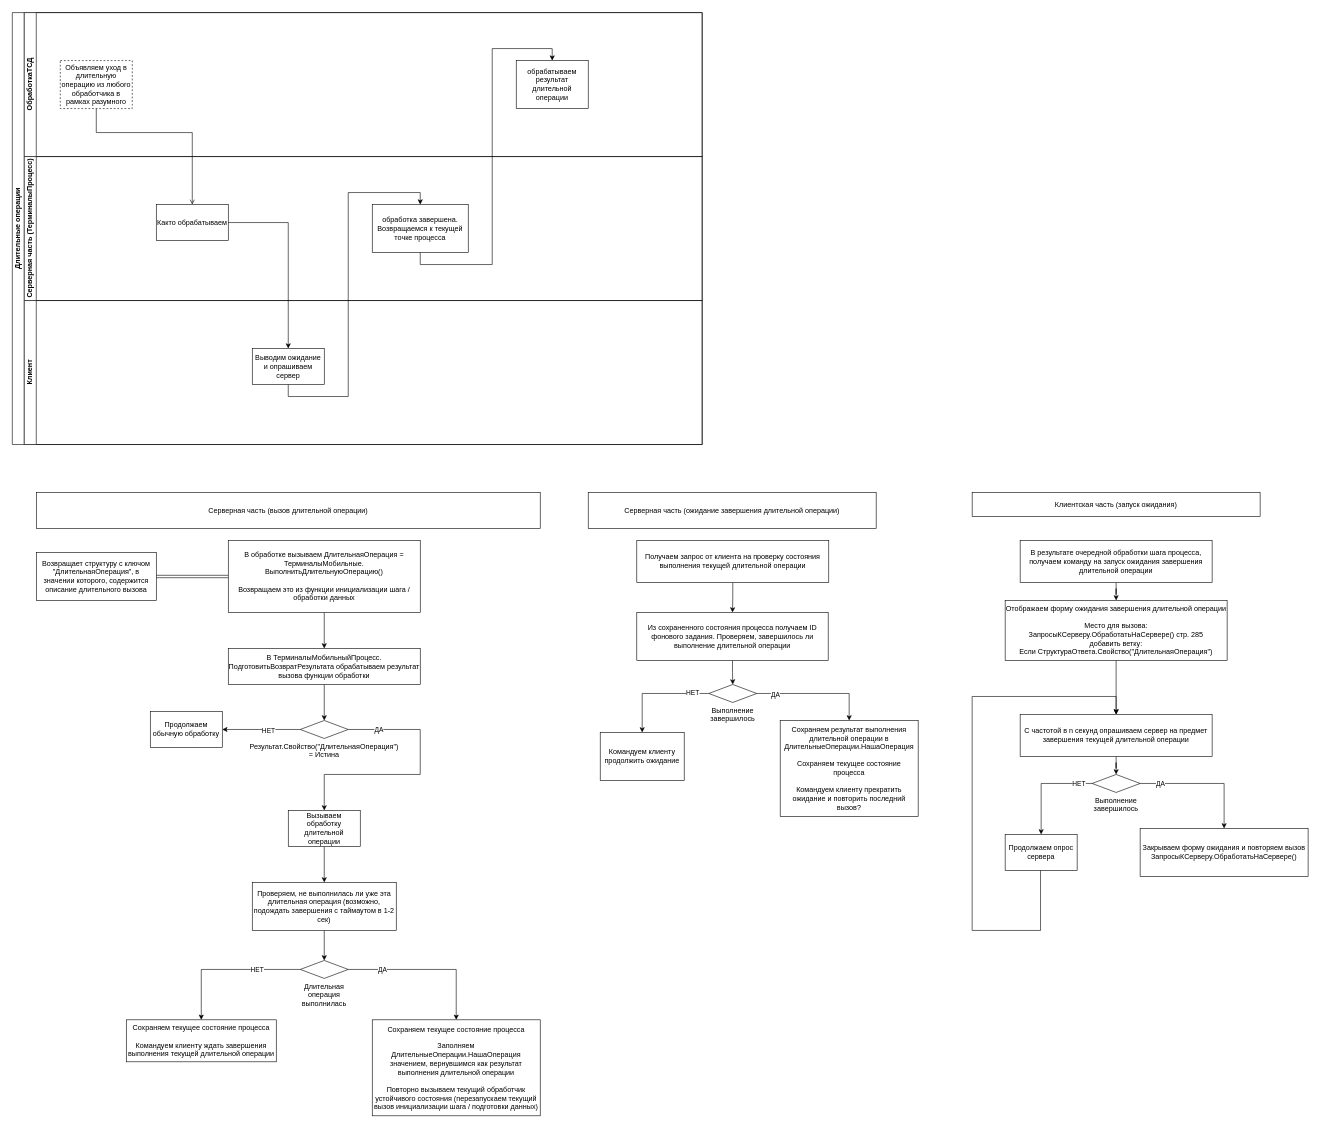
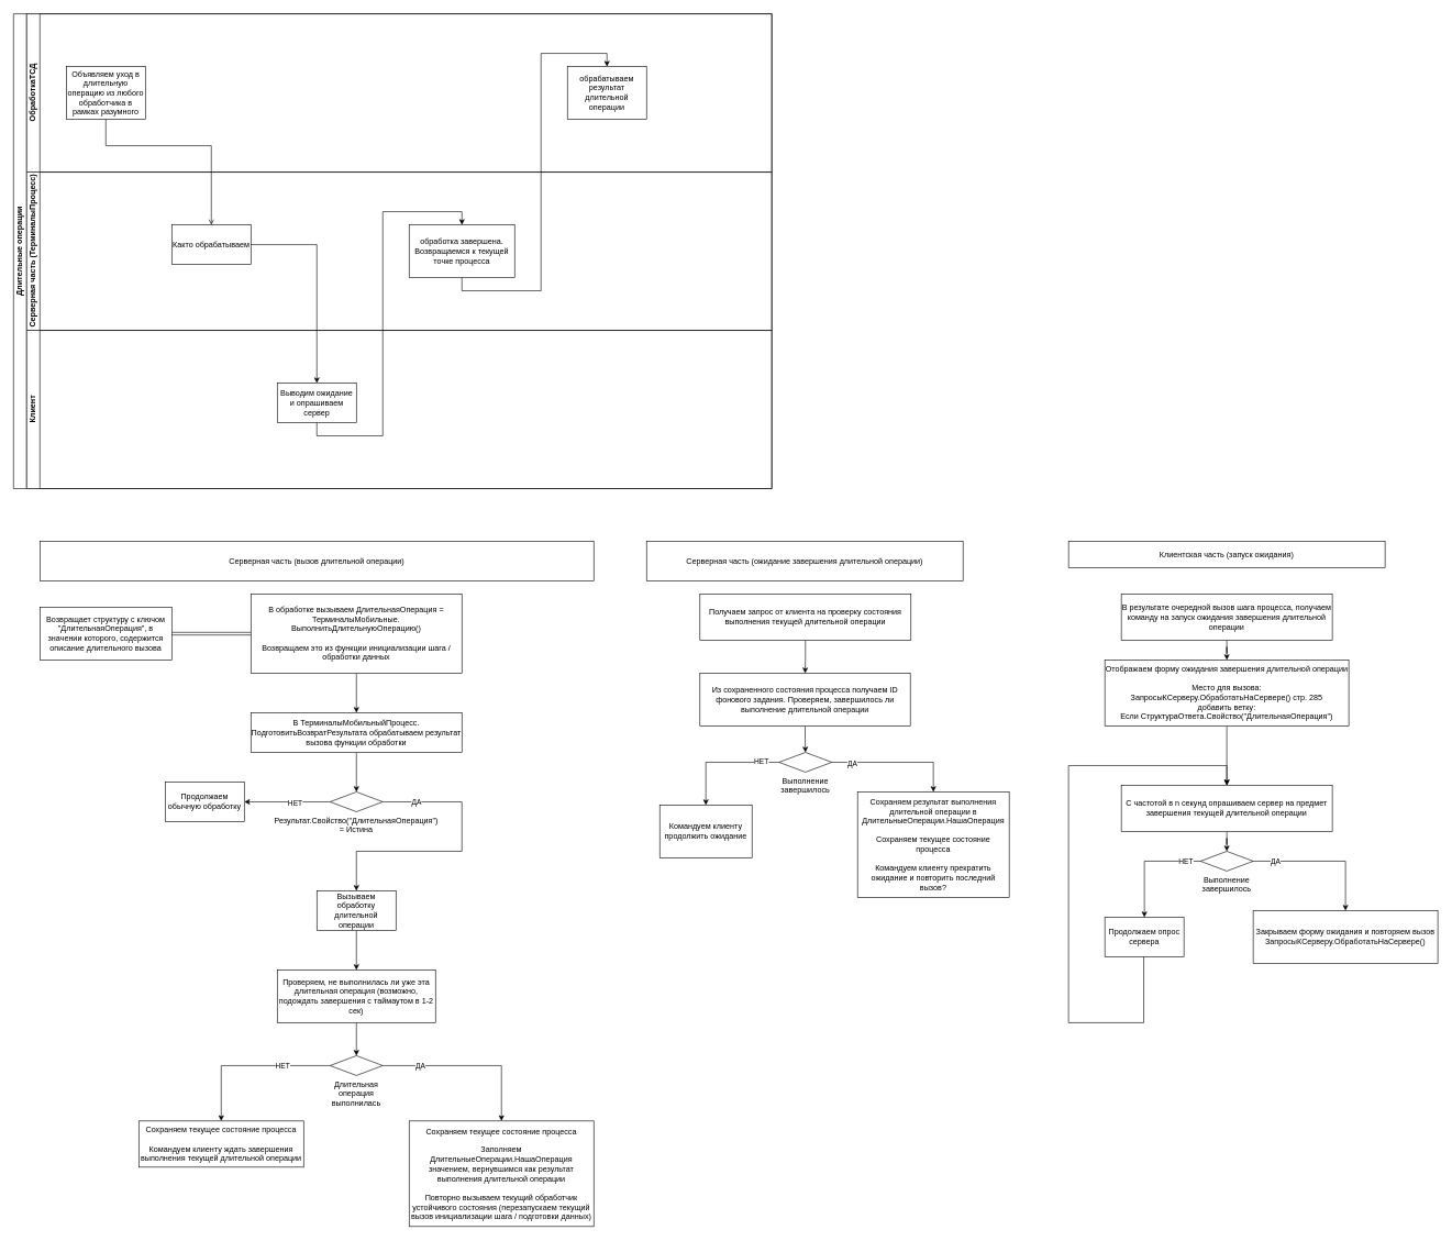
  <mxCell id="0" />
  <mxCell id="1" parent="0" />
  <mxCell id="2" value="Длительные операции" style="swimlane;html=1;childLayout=stackLayout;resizeParent=1;resizeParentMax=0;horizontal=0;startSize=20;horizontalStack=0;whiteSpace=wrap;" vertex="1" parent="1"><mxGeometry x="20" y="20" width="1150" height="720" as="geometry" /></mxCell>
  <mxCell id="3" value="ОбработкаТСД" style="swimlane;html=1;startSize=20;horizontal=0;" vertex="1" parent="2"><mxGeometry x="20" width="1130" height="240" as="geometry" /></mxCell>
- <mxCell id="4" value="Объявляем уход в длительную операцию из любого обработчика в рамках разумного" style="rounded=0;whiteSpace=wrap;html=1;dashed=1;" vertex="1" parent="3"><mxGeometry x="60" y="80" width="120" height="80" as="geometry" /></mxCell>
+ <mxCell id="4" value="Объявляем уход в длительную операцию из любого обработчика в рамках разумного" style="rounded=0;whiteSpace=wrap;html=1;" vertex="1" parent="3"><mxGeometry x="60" y="80" width="120" height="80" as="geometry" /></mxCell>
  <mxCell id="5" value="обрабатываем результат длительной операции" style="rounded=0;whiteSpace=wrap;html=1;" vertex="1" parent="3"><mxGeometry x="820" y="80" width="120" height="80" as="geometry" /></mxCell>
  <mxCell id="6" value="Серверная часть (ТерминалыПроцесс)" style="swimlane;html=1;startSize=20;horizontal=0;" vertex="1" parent="2"><mxGeometry x="20" y="240" width="1130" height="240" as="geometry" /></mxCell>
  <mxCell id="7" value="Както обрабатываем" style="rounded=0;whiteSpace=wrap;html=1;" vertex="1" parent="6"><mxGeometry x="220" y="80" width="120" height="60" as="geometry" /></mxCell>
  <mxCell id="8" value="обработка завершена. Возвращаемся к текущей точке процесса" style="rounded=0;whiteSpace=wrap;html=1;" vertex="1" parent="6"><mxGeometry x="580" y="80" width="160" height="80" as="geometry" /></mxCell>
  <mxCell id="9" value="Клиент" style="swimlane;html=1;startSize=20;horizontal=0;" vertex="1" parent="2"><mxGeometry x="20" y="480" width="1130" height="240" as="geometry" /></mxCell>
  <mxCell id="10" value="Выводим ожидание и опрашиваем сервер" style="rounded=0;whiteSpace=wrap;html=1;" vertex="1" parent="9"><mxGeometry x="380" y="80" width="120" height="60" as="geometry" /></mxCell>
  <mxCell id="11" style="edgeStyle=orthogonalEdgeStyle;rounded=0;orthogonalLoop=1;jettySize=auto;html=1;entryX=0.5;entryY=0;entryDx=0;entryDy=0;exitX=0.5;exitY=1;exitDx=0;exitDy=0;endArrow=open;" edge="1" parent="2" source="4" target="7"><mxGeometry relative="1" as="geometry"><Array as="points"><mxPoint x="140" y="200" /><mxPoint x="300" y="200" /></Array></mxGeometry></mxCell>
  <mxCell id="12" style="edgeStyle=orthogonalEdgeStyle;rounded=0;orthogonalLoop=1;jettySize=auto;html=1;entryX=0.5;entryY=0;entryDx=0;entryDy=0;" edge="1" parent="2" source="7" target="10"><mxGeometry relative="1" as="geometry" /></mxCell>
  <mxCell id="13" style="edgeStyle=orthogonalEdgeStyle;rounded=0;orthogonalLoop=1;jettySize=auto;html=1;entryX=0.5;entryY=0;entryDx=0;entryDy=0;exitX=0.5;exitY=1;exitDx=0;exitDy=0;" edge="1" parent="2" source="10" target="8"><mxGeometry relative="1" as="geometry" /></mxCell>
  <mxCell id="14" style="edgeStyle=orthogonalEdgeStyle;rounded=0;orthogonalLoop=1;jettySize=auto;html=1;entryX=0.5;entryY=0;entryDx=0;entryDy=0;exitX=0.5;exitY=1;exitDx=0;exitDy=0;" edge="1" parent="2" source="8" target="5"><mxGeometry relative="1" as="geometry" /></mxCell>
  <mxCell id="15" style="edgeStyle=orthogonalEdgeStyle;rounded=0;orthogonalLoop=1;jettySize=auto;html=1;" edge="1" parent="1" source="16" target="20"><mxGeometry relative="1" as="geometry" /></mxCell>
  <mxCell id="16" value="В обработке вызываем ДлительнаяОперация = ТерминалыМобильные. ВыполнитьДлительнуюОперацию()&lt;br&gt;&lt;br&gt;Возвращаем это из функции инициализации шага / обработки данных" style="rounded=0;whiteSpace=wrap;html=1;" vertex="1" parent="1"><mxGeometry x="380" y="900" width="320" height="120" as="geometry" /></mxCell>
  <mxCell id="17" style="edgeStyle=orthogonalEdgeStyle;rounded=0;orthogonalLoop=1;jettySize=auto;html=1;entryX=0;entryY=0.5;entryDx=0;entryDy=0;shape=link;" edge="1" parent="1" source="18" target="16"><mxGeometry relative="1" as="geometry" /></mxCell>
  <mxCell id="18" value="Возвращает структуру с ключом &quot;ДлительнаяОперация&quot;, в значении которого, содержится описание длительного вызова" style="rounded=0;whiteSpace=wrap;html=1;" vertex="1" parent="1"><mxGeometry x="60" y="920" width="200" height="80" as="geometry" /></mxCell>
  <mxCell id="19" style="edgeStyle=orthogonalEdgeStyle;rounded=0;orthogonalLoop=1;jettySize=auto;html=1;entryX=0.5;entryY=0;entryDx=0;entryDy=0;" edge="1" parent="1" source="20" target="25"><mxGeometry relative="1" as="geometry" /></mxCell>
  <mxCell id="20" value="В ТерминалыМобильныйПроцесс. ПодготовитьВозвратРезультата обрабатываем результат вызова функции обработки" style="rounded=0;whiteSpace=wrap;html=1;" vertex="1" parent="1"><mxGeometry x="380" y="1080" width="320" height="60" as="geometry" /></mxCell>
  <mxCell id="21" style="edgeStyle=orthogonalEdgeStyle;rounded=0;orthogonalLoop=1;jettySize=auto;html=1;entryX=0.5;entryY=0;entryDx=0;entryDy=0;exitX=1;exitY=0.5;exitDx=0;exitDy=0;" edge="1" parent="1" source="25" target="28"><mxGeometry relative="1" as="geometry"><mxPoint x="760" y="1215" as="targetPoint" /><Array as="points"><mxPoint x="700" y="1215" /><mxPoint x="700" y="1290" /><mxPoint x="540" y="1290" /></Array></mxGeometry></mxCell>
  <mxCell id="22" value="ДА" style="edgeLabel;html=1;align=center;verticalAlign=middle;resizable=0;points=[];" vertex="1" connectable="0" parent="21"><mxGeometry x="0.333" y="-2" relative="1" as="geometry"><mxPoint x="12" y="-73" as="offset" /></mxGeometry></mxCell>
  <mxCell id="23" style="edgeStyle=orthogonalEdgeStyle;rounded=0;orthogonalLoop=1;jettySize=auto;html=1;entryX=1;entryY=0.5;entryDx=0;entryDy=0;" edge="1" parent="1" source="25" target="26"><mxGeometry relative="1" as="geometry"><mxPoint x="420" y="1215" as="targetPoint" /></mxGeometry></mxCell>
  <mxCell id="24" value="НЕТ" style="edgeLabel;html=1;align=center;verticalAlign=middle;resizable=0;points=[];" vertex="1" connectable="0" parent="23"><mxGeometry x="-0.169" y="2" relative="1" as="geometry"><mxPoint as="offset" /></mxGeometry></mxCell>
  <mxCell id="25" value="Результат.Свойство(&quot;ДлительнаяОперация&quot;) = Истина" style="rhombus;whiteSpace=wrap;html=1;verticalAlign=top;labelPosition=center;verticalLabelPosition=bottom;align=center;" vertex="1" parent="1"><mxGeometry x="500" y="1200" width="80" height="30" as="geometry" /></mxCell>
  <mxCell id="26" value="Продолжаем обычную обработку" style="rounded=0;whiteSpace=wrap;html=1;" vertex="1" parent="1"><mxGeometry x="250" y="1185" width="120" height="60" as="geometry" /></mxCell>
  <mxCell id="27" style="edgeStyle=orthogonalEdgeStyle;rounded=0;orthogonalLoop=1;jettySize=auto;html=1;" edge="1" parent="1" source="28" target="30"><mxGeometry relative="1" as="geometry" /></mxCell>
  <mxCell id="28" value="Вызываем обработку длительной операции" style="rounded=0;whiteSpace=wrap;html=1;" vertex="1" parent="1"><mxGeometry x="480" y="1350" width="120" height="60" as="geometry" /></mxCell>
  <mxCell id="29" style="edgeStyle=orthogonalEdgeStyle;rounded=0;orthogonalLoop=1;jettySize=auto;html=1;entryX=0.5;entryY=0;entryDx=0;entryDy=0;" edge="1" parent="1" source="30" target="35"><mxGeometry relative="1" as="geometry" /></mxCell>
  <mxCell id="30" value="Проверяем, не выполнилась ли уже эта длительная операция (возможно, подождать завершения с таймаутом в 1-2 сек)" style="rounded=0;whiteSpace=wrap;html=1;" vertex="1" parent="1"><mxGeometry x="420" y="1470" width="240" height="80" as="geometry" /></mxCell>
  <mxCell id="31" style="edgeStyle=orthogonalEdgeStyle;rounded=0;orthogonalLoop=1;jettySize=auto;html=1;entryX=0.5;entryY=0;entryDx=0;entryDy=0;" edge="1" parent="1" source="35" target="36"><mxGeometry relative="1" as="geometry"><mxPoint x="700" y="1665" as="targetPoint" /></mxGeometry></mxCell>
  <mxCell id="32" value="ДА" style="edgeLabel;html=1;align=center;verticalAlign=middle;resizable=0;points=[];" vertex="1" connectable="0" parent="31"><mxGeometry x="-0.588" y="-1" relative="1" as="geometry"><mxPoint x="2" y="-1" as="offset" /></mxGeometry></mxCell>
  <mxCell id="33" style="edgeStyle=orthogonalEdgeStyle;rounded=0;orthogonalLoop=1;jettySize=auto;html=1;entryX=0.5;entryY=0;entryDx=0;entryDy=0;" edge="1" parent="1" source="35" target="37"><mxGeometry relative="1" as="geometry"><mxPoint x="420" y="1705" as="targetPoint" /></mxGeometry></mxCell>
  <mxCell id="34" value="НЕТ" style="edgeLabel;html=1;align=center;verticalAlign=middle;resizable=0;points=[];" vertex="1" connectable="0" parent="33"><mxGeometry x="-0.412" y="3" relative="1" as="geometry"><mxPoint y="-3" as="offset" /></mxGeometry></mxCell>
  <mxCell id="35" value="Длительная операция выполнилась" style="rhombus;whiteSpace=wrap;html=1;verticalAlign=top;labelPosition=center;verticalLabelPosition=bottom;align=center;" vertex="1" parent="1"><mxGeometry x="500" y="1600" width="80" height="30" as="geometry" /></mxCell>
  <mxCell id="36" value="Сохраняем текущее состояние процесса&lt;br&gt;&lt;br&gt;Заполняем ДлительныеОперации.НашаОперация значением, вернувшимся как результат выполнения длительной операции&lt;br&gt;&lt;br&gt;Повторно вызываем текущий обработчик устойчивого состояния (перезапускаем текущий вызов инициализации шага / подготовки данных)" style="rounded=0;whiteSpace=wrap;html=1;" vertex="1" parent="1"><mxGeometry x="620" y="1699" width="280" height="160" as="geometry" /></mxCell>
  <mxCell id="37" value="Сохраняем текущее состояние процесса&lt;br&gt;&lt;br&gt;Командуем клиенту ждать завершения выполнения текущей длительной операции" style="rounded=0;whiteSpace=wrap;html=1;" vertex="1" parent="1"><mxGeometry x="210" y="1699" width="250" height="70" as="geometry" /></mxCell>
  <mxCell id="38" value="Серверная часть (вызов длительной операции)" style="rounded=0;whiteSpace=wrap;html=1;" vertex="1" parent="1"><mxGeometry x="60" y="820" width="840" height="60" as="geometry" /></mxCell>
  <mxCell id="39" value="Серверная часть (ожидание завершения длительной операции)" style="rounded=0;whiteSpace=wrap;html=1;" vertex="1" parent="1"><mxGeometry x="980" y="820" width="480" height="60" as="geometry" /></mxCell>
  <mxCell id="40" style="edgeStyle=orthogonalEdgeStyle;rounded=0;orthogonalLoop=1;jettySize=auto;html=1;entryX=0.5;entryY=0;entryDx=0;entryDy=0;" edge="1" parent="1" source="41" target="43"><mxGeometry relative="1" as="geometry" /></mxCell>
  <mxCell id="41" value="Получаем запрос от клиента на проверку состояния выполнения текущей длительной операции" style="rounded=0;whiteSpace=wrap;html=1;" vertex="1" parent="1"><mxGeometry x="1061" y="900" width="320" height="70" as="geometry" /></mxCell>
  <mxCell id="42" style="edgeStyle=orthogonalEdgeStyle;rounded=0;orthogonalLoop=1;jettySize=auto;html=1;entryX=0.5;entryY=0;entryDx=0;entryDy=0;" edge="1" parent="1" source="43" target="48"><mxGeometry relative="1" as="geometry" /></mxCell>
  <mxCell id="43" value="Из сохраненного состояния процесса получаем ID фонового задания. Проверяем, завершилось ли выполнение длительной операции" style="rounded=0;whiteSpace=wrap;html=1;" vertex="1" parent="1"><mxGeometry x="1061" y="1020" width="319" height="80" as="geometry" /></mxCell>
  <mxCell id="44" style="edgeStyle=orthogonalEdgeStyle;rounded=0;orthogonalLoop=1;jettySize=auto;html=1;entryX=0.5;entryY=0;entryDx=0;entryDy=0;" edge="1" parent="1" source="48" target="49"><mxGeometry relative="1" as="geometry"><mxPoint x="1380" y="1255" as="targetPoint" /></mxGeometry></mxCell>
  <mxCell id="45" value="ДА" style="edgeLabel;html=1;align=center;verticalAlign=middle;resizable=0;points=[];" vertex="1" connectable="0" parent="44"><mxGeometry x="-0.699" y="-1" relative="1" as="geometry"><mxPoint as="offset" /></mxGeometry></mxCell>
  <mxCell id="46" style="edgeStyle=orthogonalEdgeStyle;rounded=0;orthogonalLoop=1;jettySize=auto;html=1;entryX=0.5;entryY=0;entryDx=0;entryDy=0;" edge="1" parent="1" source="48" target="50"><mxGeometry relative="1" as="geometry"><mxPoint x="1060" y="1275" as="targetPoint" /></mxGeometry></mxCell>
  <mxCell id="47" value="НЕТ" style="edgeLabel;html=1;align=center;verticalAlign=middle;resizable=0;points=[];" vertex="1" connectable="0" parent="46"><mxGeometry x="-0.685" y="-2" relative="1" as="geometry"><mxPoint as="offset" /></mxGeometry></mxCell>
  <mxCell id="48" value="Выполнение завершилось" style="rhombus;whiteSpace=wrap;html=1;verticalAlign=top;labelPosition=center;verticalLabelPosition=bottom;align=center;" vertex="1" parent="1"><mxGeometry x="1181" y="1140" width="80" height="30" as="geometry" /></mxCell>
  <mxCell id="49" value="Сохраняем результат выполнения длительной операции в ДлительныеОперации.НашаОперация&lt;br&gt;&lt;br&gt;Сохраняем текущее состояние процесса&lt;br&gt;&lt;br&gt;Командуем клиенту прекратить ожидание и повторить последний вызов?" style="rounded=0;whiteSpace=wrap;html=1;" vertex="1" parent="1"><mxGeometry x="1300" y="1200" width="230" height="160" as="geometry" /></mxCell>
  <mxCell id="50" value="Командуем клиенту продолжить ожидание" style="rounded=0;whiteSpace=wrap;html=1;" vertex="1" parent="1"><mxGeometry x="1000" y="1220" width="140" height="80" as="geometry" /></mxCell>
  <mxCell id="51" value="Клиентская часть (запуск ожидания)" style="rounded=0;whiteSpace=wrap;html=1;" vertex="1" parent="1"><mxGeometry x="1620" y="820" width="480" height="40" as="geometry" /></mxCell>
  <mxCell id="52" style="edgeStyle=orthogonalEdgeStyle;rounded=0;orthogonalLoop=1;jettySize=auto;html=1;entryX=0.5;entryY=0;entryDx=0;entryDy=0;" edge="1" parent="1" source="53" target="55"><mxGeometry relative="1" as="geometry" /></mxCell>
- <mxCell id="53" value="В результате очередной обработки шага процесса, получаем команду на запуск ожидания завершения длительной операции" style="rounded=0;whiteSpace=wrap;html=1;" vertex="1" parent="1"><mxGeometry x="1700" y="900" width="320" height="70" as="geometry" /></mxCell>
+ <mxCell id="53" value="В результате очередной вызов шага процесса, получаем команду на запуск ожидания завершения длительной операции" style="rounded=0;whiteSpace=wrap;html=1;" vertex="1" parent="1"><mxGeometry x="1700" y="900" width="320" height="70" as="geometry" /></mxCell>
  <mxCell id="54" style="edgeStyle=orthogonalEdgeStyle;rounded=0;orthogonalLoop=1;jettySize=auto;html=1;entryX=0.5;entryY=0;entryDx=0;entryDy=0;" edge="1" parent="1" source="55" target="57"><mxGeometry relative="1" as="geometry" /></mxCell>
  <mxCell id="55" value="Отображаем форму ожидания завершения длительной операции&lt;br&gt;&lt;br&gt;Место для вызова:&lt;br&gt;ЗапросыКСерверу.ОбработатьНаСервере() стр. 285&lt;br&gt;добавить ветку:&lt;br&gt;Если СтруктураОтвета.Свойство(&quot;ДлительнаяОперация&quot;)" style="rounded=0;whiteSpace=wrap;html=1;" vertex="1" parent="1"><mxGeometry x="1675" y="1000" width="370" height="100" as="geometry" /></mxCell>
  <mxCell id="56" style="edgeStyle=orthogonalEdgeStyle;rounded=0;orthogonalLoop=1;jettySize=auto;html=1;entryX=0.5;entryY=0;entryDx=0;entryDy=0;" edge="1" parent="1" source="57" target="62"><mxGeometry relative="1" as="geometry" /></mxCell>
  <mxCell id="57" value="С частотой в n секунд опрашиваем сервер на предмет завершения текущей длительной операции" style="rounded=0;whiteSpace=wrap;html=1;" vertex="1" parent="1"><mxGeometry x="1700" y="1190" width="320" height="70" as="geometry" /></mxCell>
  <mxCell id="58" style="edgeStyle=orthogonalEdgeStyle;rounded=0;orthogonalLoop=1;jettySize=auto;html=1;entryX=0.5;entryY=0;entryDx=0;entryDy=0;exitX=1;exitY=0.5;exitDx=0;exitDy=0;" edge="1" parent="1" source="62" target="65"><mxGeometry relative="1" as="geometry"><mxPoint x="1980" y="1385" as="targetPoint" /></mxGeometry></mxCell>
  <mxCell id="59" value="ДА" style="edgeLabel;html=1;align=center;verticalAlign=middle;resizable=0;points=[];" vertex="1" connectable="0" parent="58"><mxGeometry x="-0.69" y="-2" relative="1" as="geometry"><mxPoint y="-2" as="offset" /></mxGeometry></mxCell>
  <mxCell id="60" style="edgeStyle=orthogonalEdgeStyle;rounded=0;orthogonalLoop=1;jettySize=auto;html=1;entryX=0.5;entryY=0;entryDx=0;entryDy=0;" edge="1" parent="1" source="62" target="64"><mxGeometry relative="1" as="geometry"><mxPoint x="1740" y="1415" as="targetPoint" /></mxGeometry></mxCell>
  <mxCell id="61" value="НЕТ" style="edgeLabel;html=1;align=center;verticalAlign=middle;resizable=0;points=[];" vertex="1" connectable="0" parent="60"><mxGeometry x="-0.749" y="4" relative="1" as="geometry"><mxPoint x="-2" y="-4" as="offset" /></mxGeometry></mxCell>
  <mxCell id="62" value="Выполнение завершилось" style="rhombus;whiteSpace=wrap;html=1;verticalAlign=top;labelPosition=center;verticalLabelPosition=bottom;align=center;" vertex="1" parent="1"><mxGeometry x="1820" y="1290" width="80" height="30" as="geometry" /></mxCell>
  <mxCell id="63" style="edgeStyle=orthogonalEdgeStyle;rounded=0;orthogonalLoop=1;jettySize=auto;html=1;entryX=0.5;entryY=0;entryDx=0;entryDy=0;exitX=0.5;exitY=1;exitDx=0;exitDy=0;" edge="1" parent="1" source="64" target="57"><mxGeometry relative="1" as="geometry"><Array as="points"><mxPoint x="1734" y="1550" /><mxPoint x="1620" y="1550" /><mxPoint x="1620" y="1160" /><mxPoint x="1860" y="1160" /></Array></mxGeometry></mxCell>
  <mxCell id="64" value="Продолжаем опрос сервера" style="rounded=0;whiteSpace=wrap;html=1;" vertex="1" parent="1"><mxGeometry x="1675" y="1390" width="120" height="60" as="geometry" /></mxCell>
  <mxCell id="65" value="Закрываем форму ожидания и повторяем вызов ЗапросыКСерверу.ОбработатьНаСервере()" style="rounded=0;whiteSpace=wrap;html=1;" vertex="1" parent="1"><mxGeometry x="1900" y="1380" width="280" height="80" as="geometry" /></mxCell>
